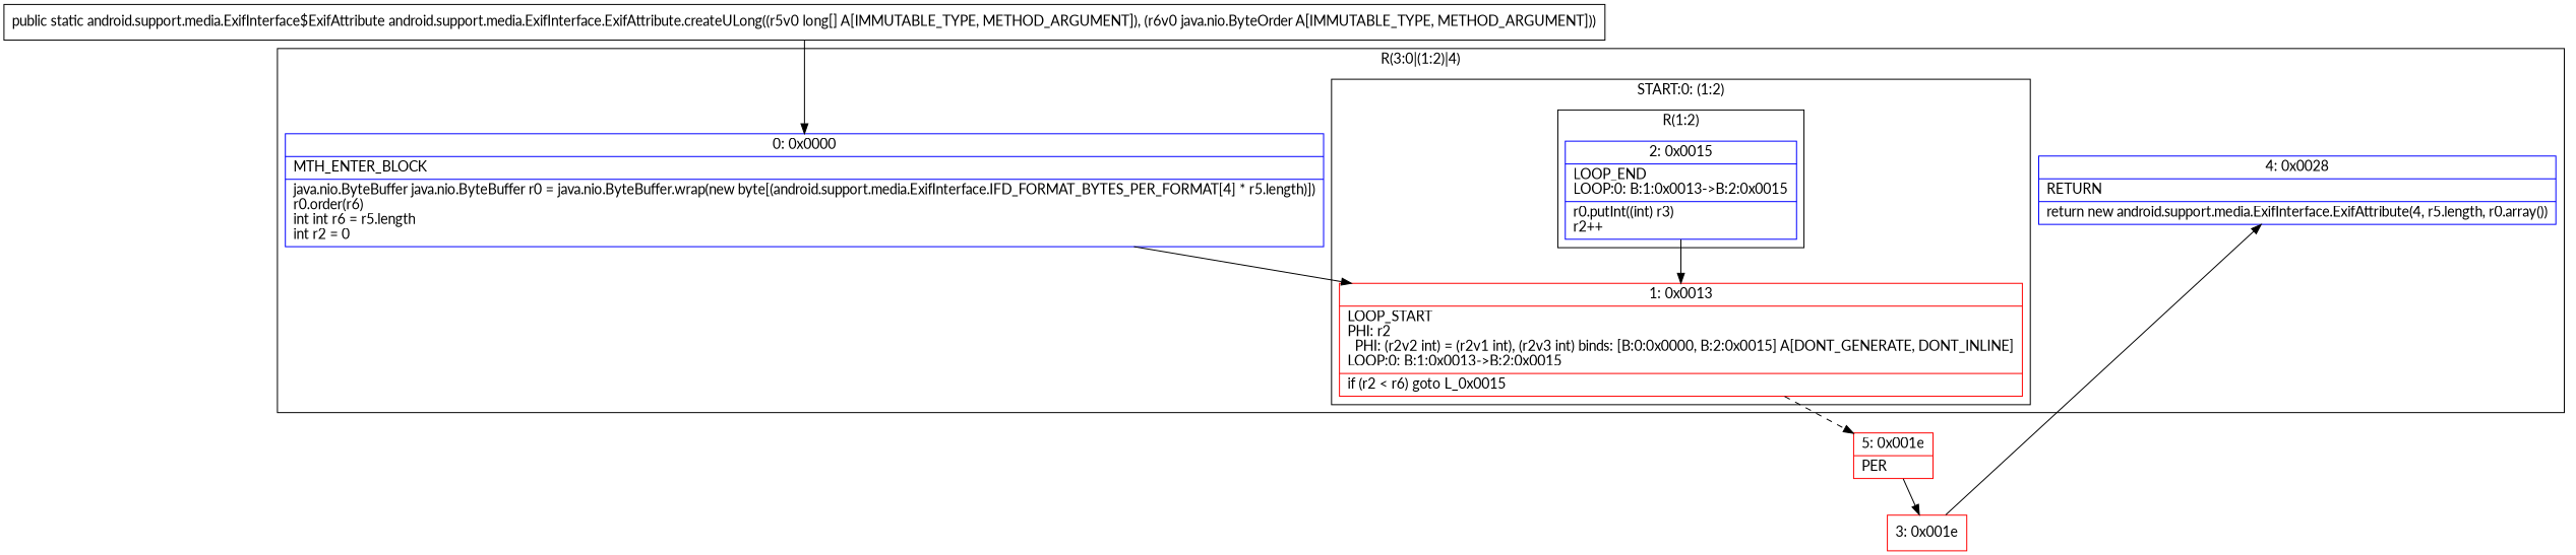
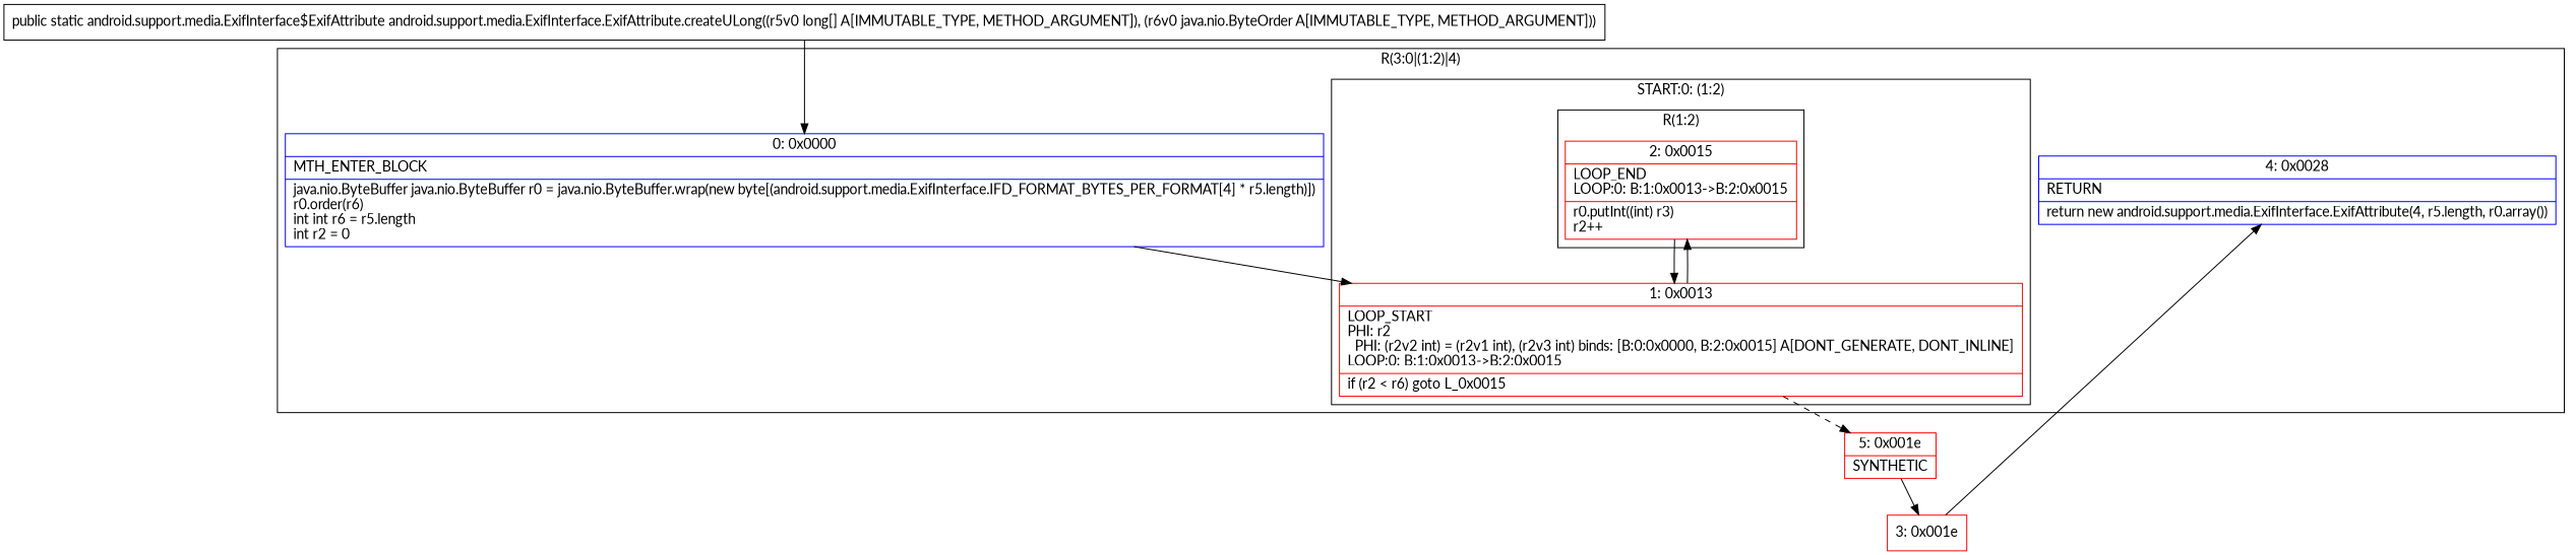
  digraph {
    fontname=Lato
    node [color=blue fontname=Lato shape=record]
    edge [fontname=Lato]
-   n1 [label="{2\:\ 0x0015|LOOP_END\lLOOP:0: B:1:0x0013\-\>B:2:0x0015\l|r0.putInt((int) r3)\lr2++\l}"]
+   n1 [color=red label="{2\:\ 0x0015|LOOP_END\lLOOP:0: B:1:0x0013\-\>B:2:0x0015\l|r0.putInt((int) r3)\lr2++\l}"]
    n2 [color=red label="{1\:\ 0x0013|LOOP_START\lPHI: r2 \l  PHI: (r2v2 int) = (r2v1 int), (r2v3 int) binds: [B:0:0x0000, B:2:0x0015] A[DONT_GENERATE, DONT_INLINE]\lLOOP:0: B:1:0x0013\-\>B:2:0x0015\l|if (r2 \< r6) goto L_0x0015\l}"]
    n3 [label="{0\:\ 0x0000|MTH_ENTER_BLOCK\l|java.nio.ByteBuffer java.nio.ByteBuffer r0 = java.nio.ByteBuffer.wrap(new byte[(android.support.media.ExifInterface.IFD_FORMAT_BYTES_PER_FORMAT[4] * r5.length)])\lr0.order(r6)\lint int r6 = r5.length\lint r2 = 0\l}"]
    n4 [label="{4\:\ 0x0028|RETURN\l|return new android.support.media.ExifInterface.ExifAttribute(4, r5.length, r0.array())\l}"]
-   n5 [color=red label="{5\:\ 0x001e|PER\l}"]
+   n5 [color=red label="{5\:\ 0x001e|SYNTHETIC\l}"]
    n6 [color=red label="{3\:\ 0x001e}"]
    n7 [label="{public static android.support.media.ExifInterface$ExifAttribute android.support.media.ExifInterface.ExifAttribute.createULong((r5v0 long[] A[IMMUTABLE_TYPE, METHOD_ARGUMENT]), (r6v0 java.nio.ByteOrder A[IMMUTABLE_TYPE, METHOD_ARGUMENT])) }" color=""]
    subgraph cluster_1 {
      label="R(3:0|(1:2)|4)"
      n3
      n4
      subgraph cluster_2 {
        label="START:0: (1:2)"
        n2
        subgraph cluster_3 {
          label="R(1:2)"
          n1
        }
      }
    }
    n1 -> n2
+   n2 -> n1
    n2 -> n5 [style=dashed]
    n3 -> n2
    n5 -> n6
    n6 -> n4
    n7 -> n3
  }
